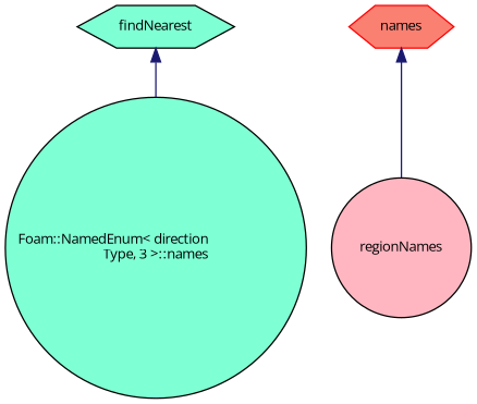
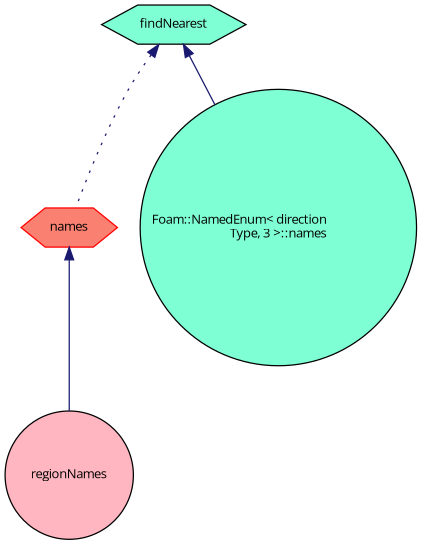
  digraph {
    fontname="Open Sans"
    rankdir=TB
    node [color=black fillcolor=aquamarine fontname="Open Sans" fontsize=10 shape=hexagon style=filled]
    edge [color=midnightblue dir=back fontname="Open Sans" fontsize=10 labelfontname=Helvetica labelfontsize=10 style=solid]
    n1 [fontcolor=black height=0.2 label=findNearest width=0.4]
    n2 [color=red fillcolor=salmon height=0.2 label=names width=0.4]
    n3 [height=0.2 label="Foam::NamedEnum\< direction\lType, 3 \>::names" shape=circle width=0.4]
    n4 [fillcolor=lightpink height=0.2 label=regionNames shape=circle width=0.4]
+   n1 -> n2 [style=dotted]
    n1 -> n3
    n2 -> n4
  }
